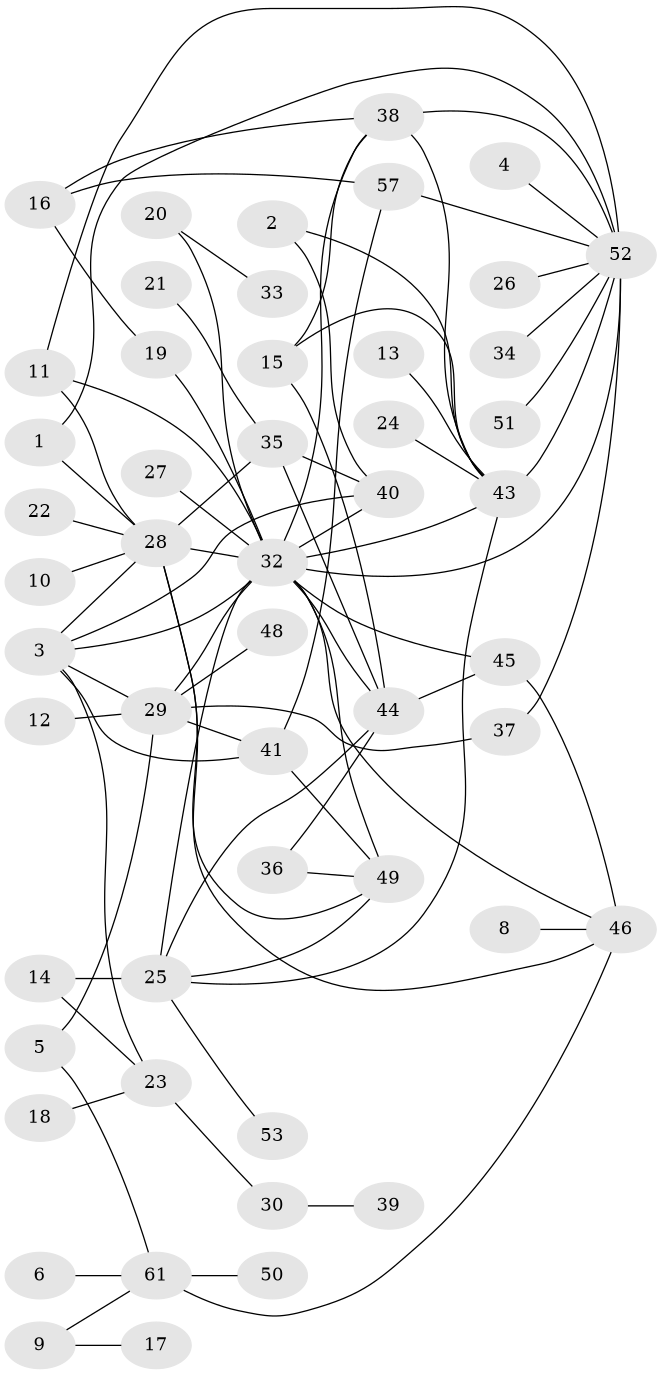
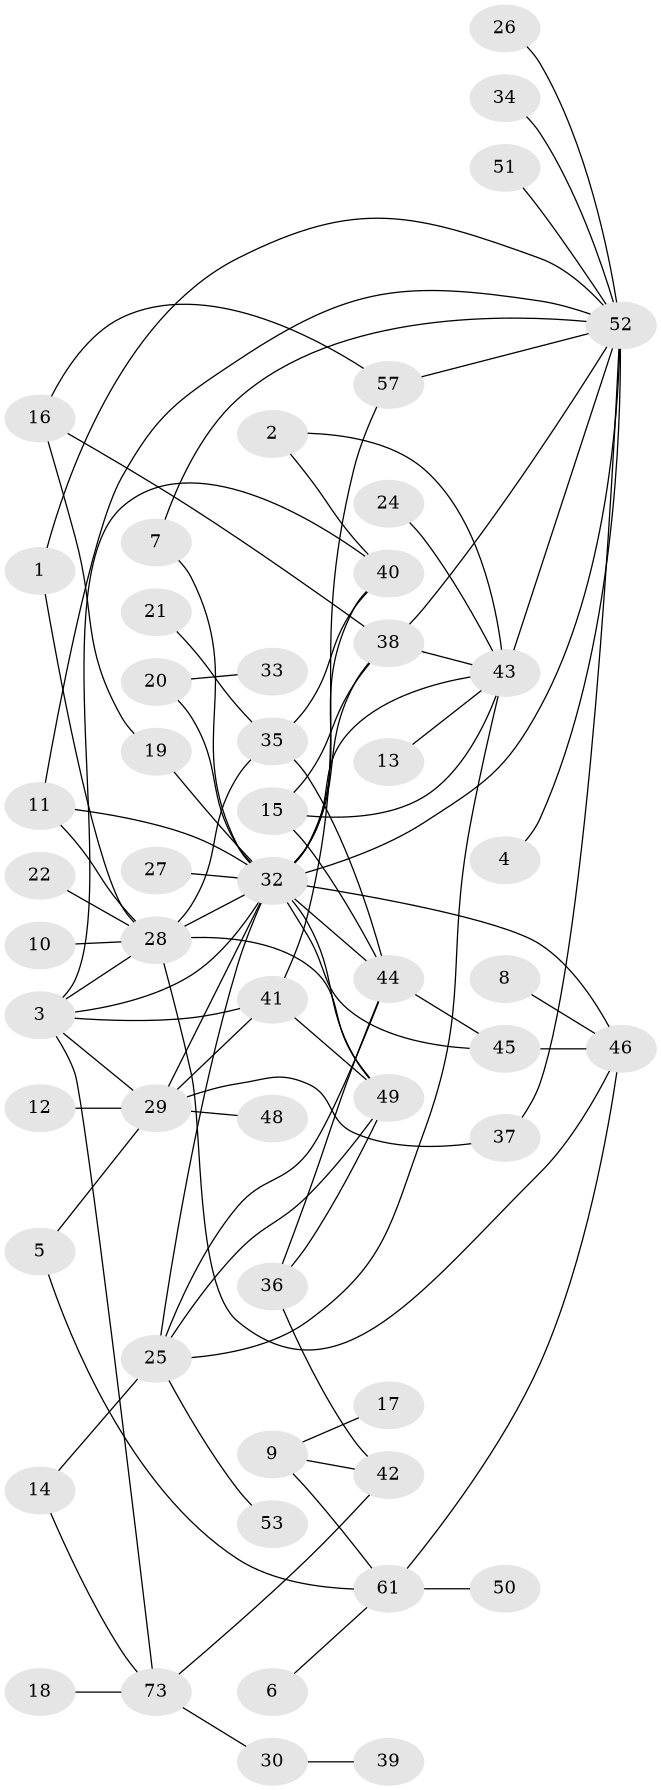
  graph {
    rankdir=LR
    node [color=gray90 style=filled]
    edge [weight=1.0]
    1
    28
    52
    32
    46
    35
    49
    2
    40
    43
    3
-   23
+   23 [label=73]
    29
    41
+   42
    30
    37
    48
    38
    44
    45
    n22 [label=57]
    4
    5
    n25 [label=61]
    50
    6
+   7
    8
    9
    17
    10
    11
    12
    13
    14
    25
    53
    15
    16
    19
    18
    20
    33
    21
    22
    39
    24
    26
    27
    34
    36
    51
    1 -- 28
    1 -- 52
    28 -- 32
    28 -- 46
    28 -- 35
    28 -- 49 [weight=2.0]
    32 -- 52
    32 -- 46
    32 -- 49 [weight=2.0]
    32 -- 40
    32 -- 43
    32 -- 38
    32 -- 44
    32 -- 45
    35 -- 40
    35 -- 44
    2 -- 40
    2 -- 43
    43 -- 52
    3 -- 28
    3 -- 32 [weight=2.0]
    3 -- 40
    3 -- 23
    3 -- 29
    3 -- 41
+   23 -- 42
    23 -- 30
    29 -- 32
    29 -- 41
    29 -- 37
    29 -- 48
    41 -- 49
    41 -- n22
    30 -- 39
    37 -- 52
    38 -- 52
    38 -- 43
    44 -- 45
    45 -- 46
    n22 -- 52
    4 -- 52
    5 -- 29
    5 -- n25
    n25 -- 46
    n25 -- 50
    6 -- n25
+   7 -- 52
+   7 -- 32
    8 -- 46
+   9 -- 42 [weight=2.0]
    9 -- n25
    9 -- 17
    10 -- 28
    11 -- 28 [weight=2.0]
    11 -- 52 [weight=2.0]
    11 -- 32
    12 -- 29
    13 -- 43
    14 -- 23
    14 -- 25
    25 -- 32
    25 -- 49
    25 -- 43
    25 -- 44
    25 -- 53
    15 -- 43
    15 -- 38
    15 -- 44
    16 -- 38
    16 -- n22
    16 -- 19 [weight=2.0]
    19 -- 32
    18 -- 23
    20 -- 32
    20 -- 33
    21 -- 35
    22 -- 28
    24 -- 43
    26 -- 52
    27 -- 32
    34 -- 52
    36 -- 49
+   36 -- 42
    36 -- 44
    51 -- 52
  }
